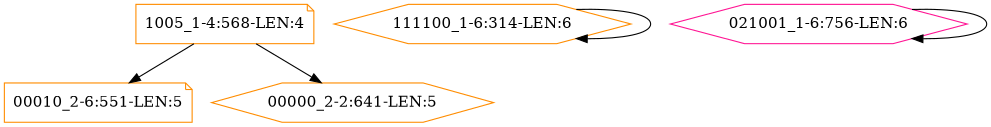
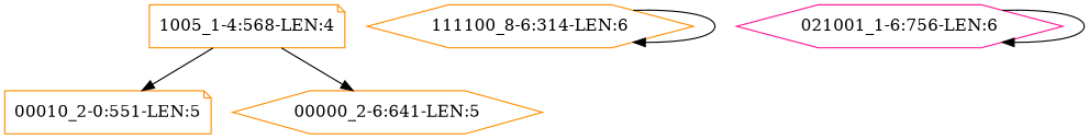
  digraph {
    node [color=darkorange shape=hexagon]
    n1 [label="1005_1-4:568-LEN:4" shape=note]
-   "00010_2-6:551-LEN:5" [shape=note]
-   "00000_2-6:641-LEN:5" [label="00000_2-2:641-LEN:5"]
-   "111100_1-6:314-LEN:6"
+   "00010_2-6:551-LEN:5" [shape=note label="00010_2-0:551-LEN:5"]
+   "00000_2-6:641-LEN:5"
+   "111100_1-6:314-LEN:6" [label="111100_8-6:314-LEN:6"]
    "021001_1-6:756-LEN:6" [color=deeppink]
    n1 -> "00010_2-6:551-LEN:5"
    n1 -> "00000_2-6:641-LEN:5"
    "111100_1-6:314-LEN:6" -> "111100_1-6:314-LEN:6"
    "021001_1-6:756-LEN:6" -> "021001_1-6:756-LEN:6"
  }
